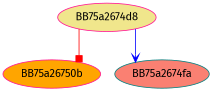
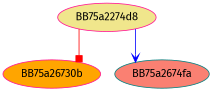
  digraph {
    fontname="Fira Sans"
    splines=ortho
    node [color=deeppink fontname="Fira Sans" shape=ellipse style=filled]
    edge [fontname="Fira Sans"]
-   BB75a2674d8 [fillcolor=khaki]
-   BB75a26750b [fillcolor=orange]
+   BB75a2674d8 [fillcolor=khaki label=BB75a2274d8]
+   BB75a26750b [fillcolor=orange label=BB75a26730b]
    BB75a2674fa [color=teal fillcolor=salmon]
    BB75a2674d8 -> BB75a26750b [arrowhead=box color=red]
    BB75a2674d8 -> BB75a2674fa [arrowhead=vee color=blue]
  }
